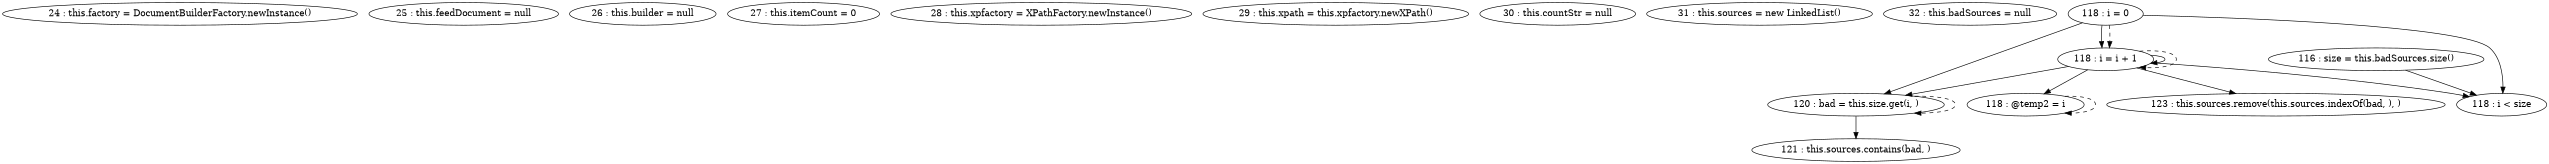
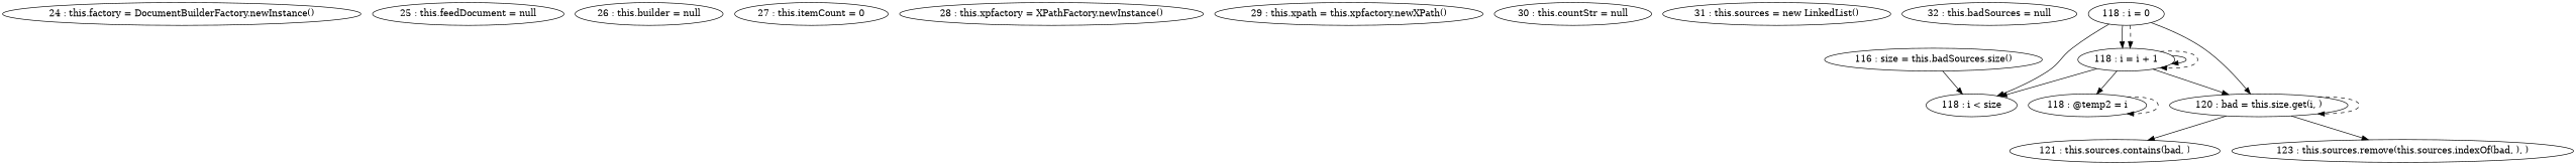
  digraph {
    "24 : this.factory = DocumentBuilderFactory.newInstance()"
    "25 : this.feedDocument = null"
    "26 : this.builder = null"
    "27 : this.itemCount = 0"
    "28 : this.xpfactory = XPathFactory.newInstance()"
    "29 : this.xpath = this.xpfactory.newXPath()"
    "30 : this.countStr = null"
    "31 : this.sources = new LinkedList()"
    "32 : this.badSources = null"
    "116 : size = this.badSources.size()"
    "118 : i < size"
    "118 : i = 0"
    "118 : i = i + 1"
    n14 [label="120 : bad = this.size.get(i, )"]
    "118 : @temp2 = i"
    "121 : this.sources.contains(bad, )"
    "123 : this.sources.remove(this.sources.indexOf(bad, ), )"
    "116 : size = this.badSources.size()" -> "118 : i < size"
    "118 : i = 0" -> "118 : i < size"
    "118 : i = 0" -> "118 : i = i + 1"
    "118 : i = 0" -> "118 : i = i + 1" [style=dashed]
    "118 : i = 0" -> n14
    "118 : i = i + 1" -> "118 : i < size"
    "118 : i = i + 1" -> "118 : i = i + 1"
    "118 : i = i + 1" -> "118 : i = i + 1" [style=dashed]
    "118 : i = i + 1" -> n14
    "118 : i = i + 1" -> "118 : @temp2 = i"
    n14 -> n14 [style=dashed]
    n14 -> "121 : this.sources.contains(bad, )"
-   "118 : i = i + 1" -> "123 : this.sources.remove(this.sources.indexOf(bad, ), )"
+   n14 -> "123 : this.sources.remove(this.sources.indexOf(bad, ), )"
    "118 : @temp2 = i" -> "118 : @temp2 = i" [style=dashed]
  }
